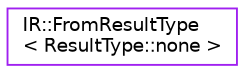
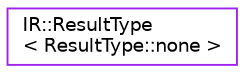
  digraph {
    rankdir=LR
    fontname="DejaVu Sans"
-   n1 [color=purple fillcolor=white fontname="DejaVu Sans" fontsize=10 height=0.2 label="IR::FromResultType\l\< ResultType::none \>" shape=record style=filled width=0.4]
+   n1 [color=purple fillcolor=white fontname="DejaVu Sans" fontsize=10 height=0.2 label="IR::ResultType\l\< ResultType::none \>" shape=record style=filled width=0.4]
  }
